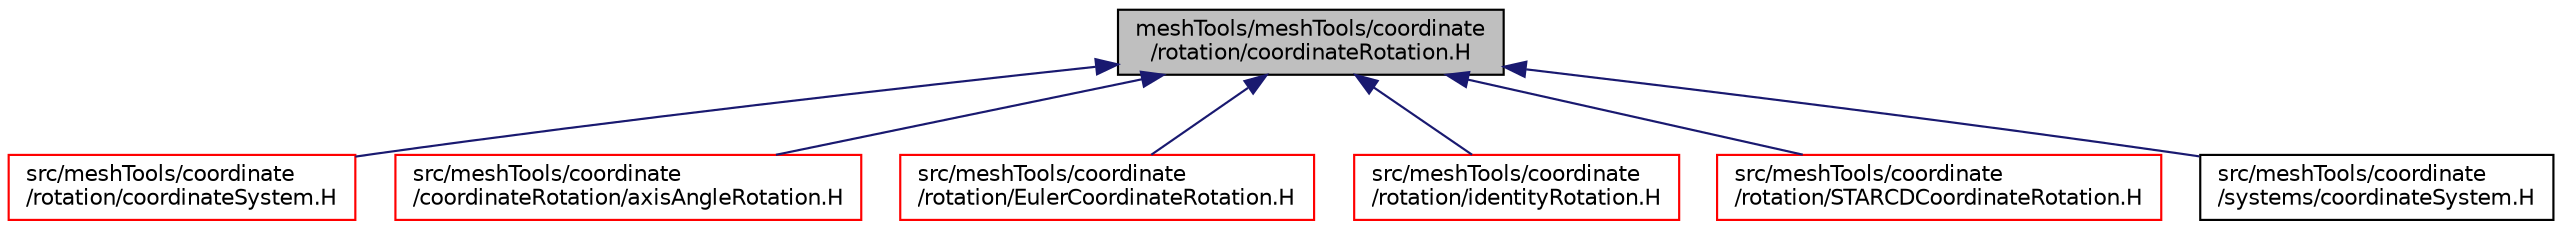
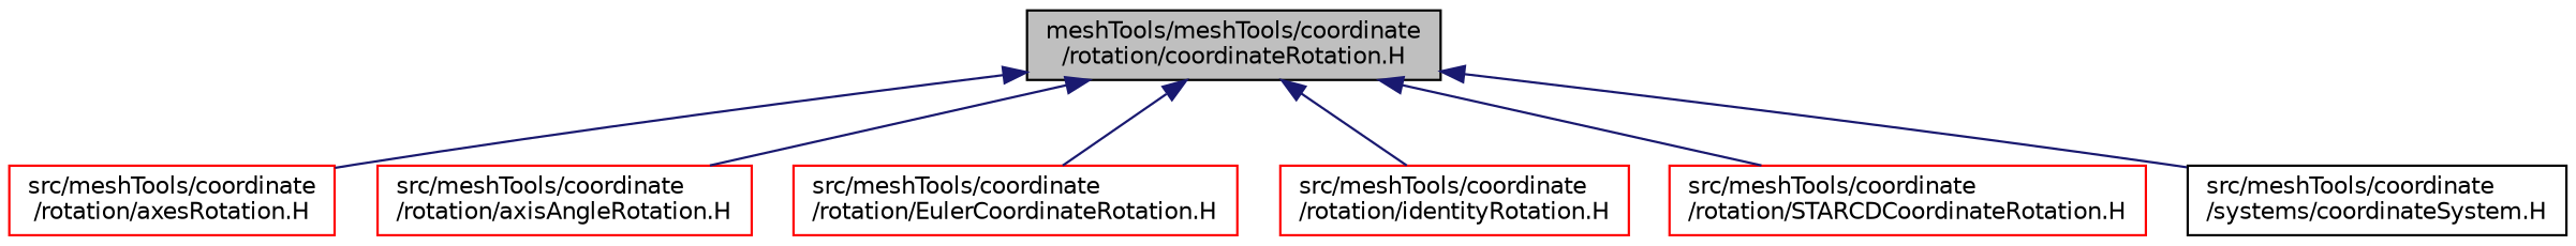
  digraph {
    node [color=red fontname=Helvetica fontsize=10 shape=record]
    edge [color=midnightblue dir=back fontname=Helvetica fontsize=10 labelfontname=Helvetica labelfontsize=10 style=solid]
    n1 [color=black fillcolor=grey75 fontcolor=black height=0.2 label="meshTools/meshTools/coordinate\l/rotation/coordinateRotation.H" style=filled width=0.4]
-   n2 [height=0.2 label="src/meshTools/coordinate\l/rotation/coordinateSystem.H" width=0.4]
-   n3 [height=0.2 label="src/meshTools/coordinate\l/coordinateRotation/axisAngleRotation.H" width=0.4]
+   n2 [height=0.2 label="src/meshTools/coordinate\l/rotation/axesRotation.H" width=0.4]
+   n3 [height=0.2 label="src/meshTools/coordinate\l/rotation/axisAngleRotation.H" width=0.4]
    n4 [height=0.2 label="src/meshTools/coordinate\l/rotation/EulerCoordinateRotation.H" width=0.4]
    n5 [height=0.2 label="src/meshTools/coordinate\l/rotation/identityRotation.H" width=0.4]
    n6 [height=0.2 label="src/meshTools/coordinate\l/rotation/STARCDCoordinateRotation.H" width=0.4]
    n7 [color=black height=0.2 label="src/meshTools/coordinate\l/systems/coordinateSystem.H" width=0.4]
    n1 -> n2
    n1 -> n3
    n1 -> n4
    n1 -> n5
    n1 -> n6
    n1 -> n7
  }
